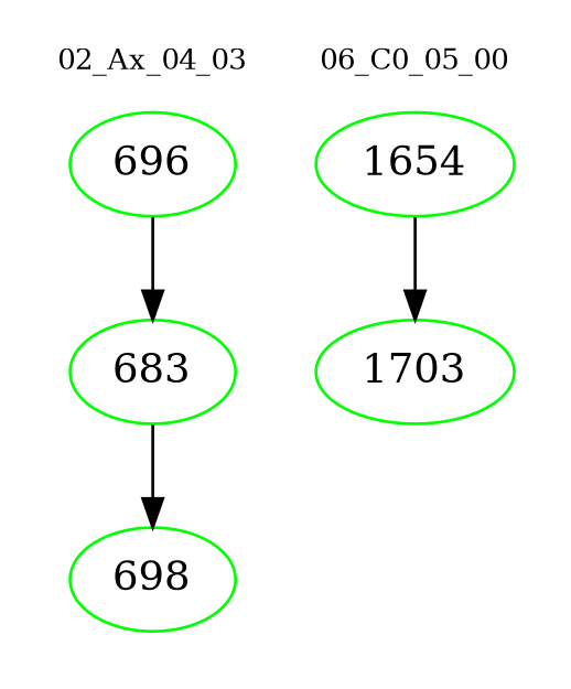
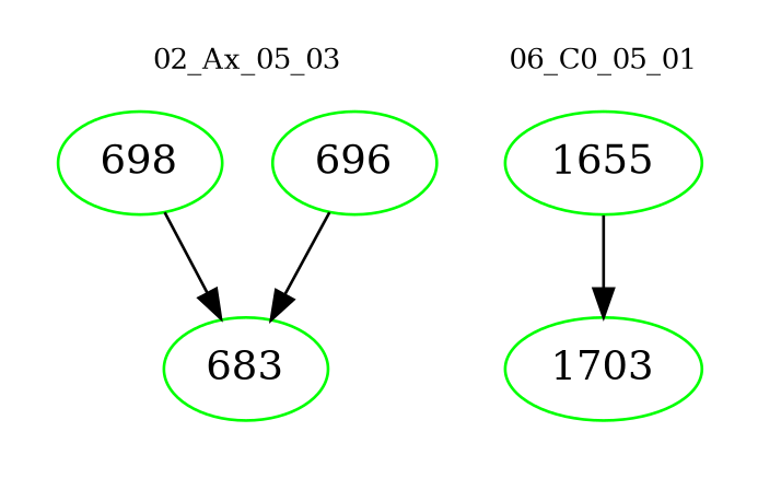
  digraph {
    node [color=green]
    edge [color=black]
    n1 [label=696]
    n2 [label=683]
    n3 [label=698]
-   n4 [label=1654]
+   n4 [label=1655]
    n5 [label=1703]
    subgraph cluster_1 {
      color=white
      fontsize=10
-     label="02_Ax_04_03"
+     label="02_Ax_05_03"
      n1
      n2
      n3
    }
    subgraph cluster_2 {
      color=white
      fontsize=10
-     label="06_C0_05_00"
+     label="06_C0_05_01"
      n4
      n5
    }
    n1 -> n2
-   n2 -> n3
+   n3 -> n2
    n4 -> n5
  }
